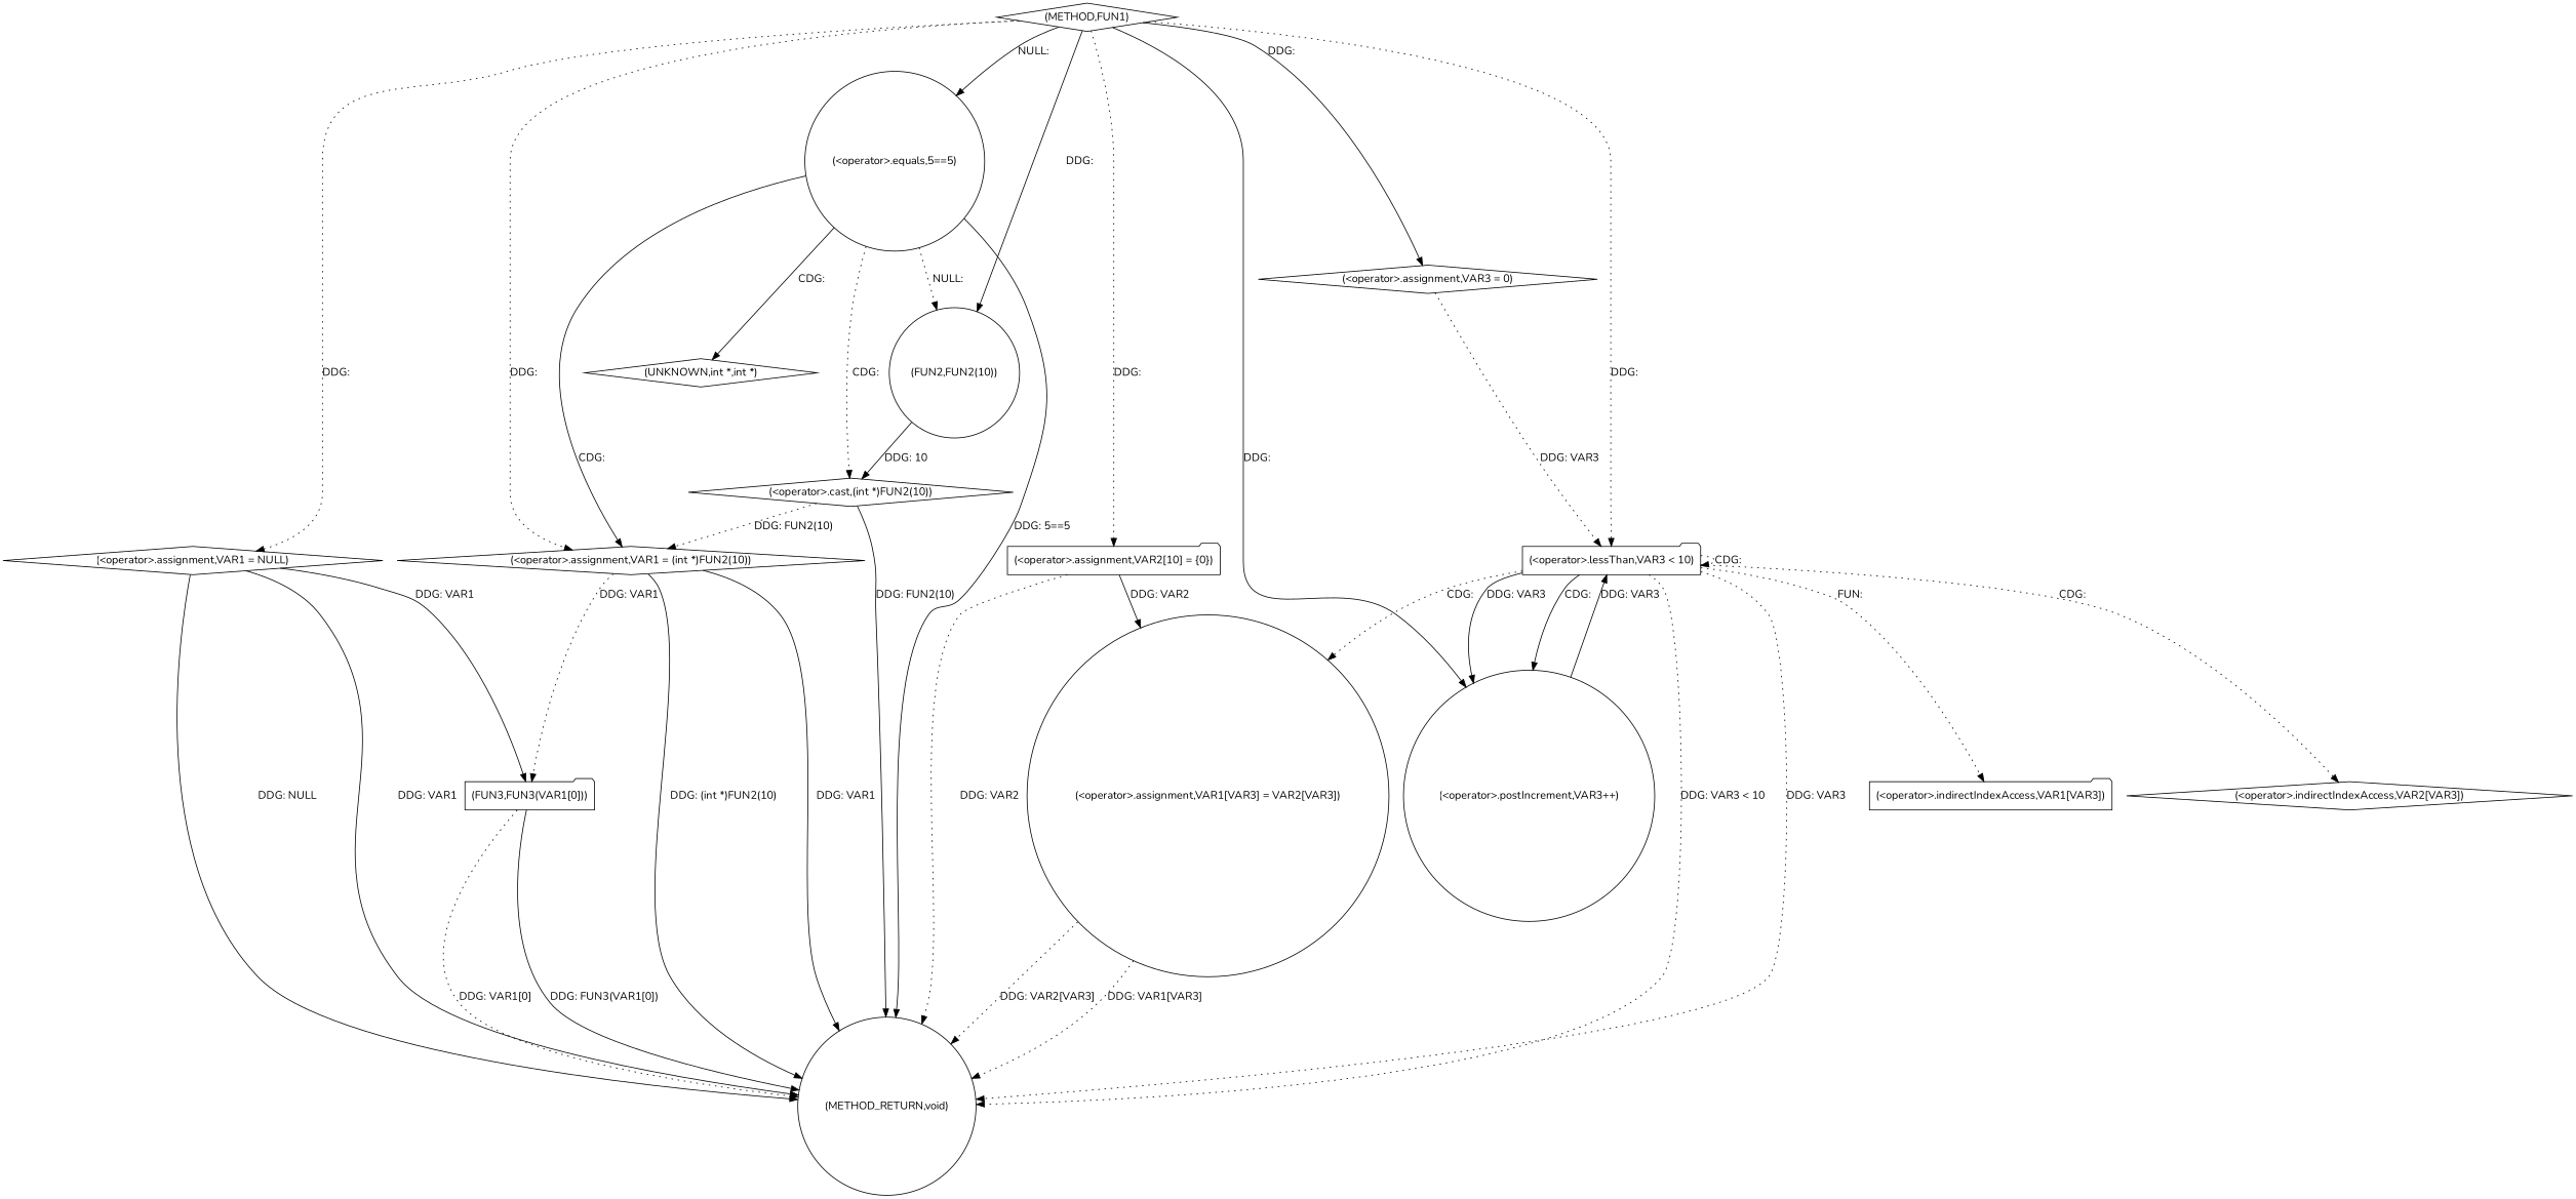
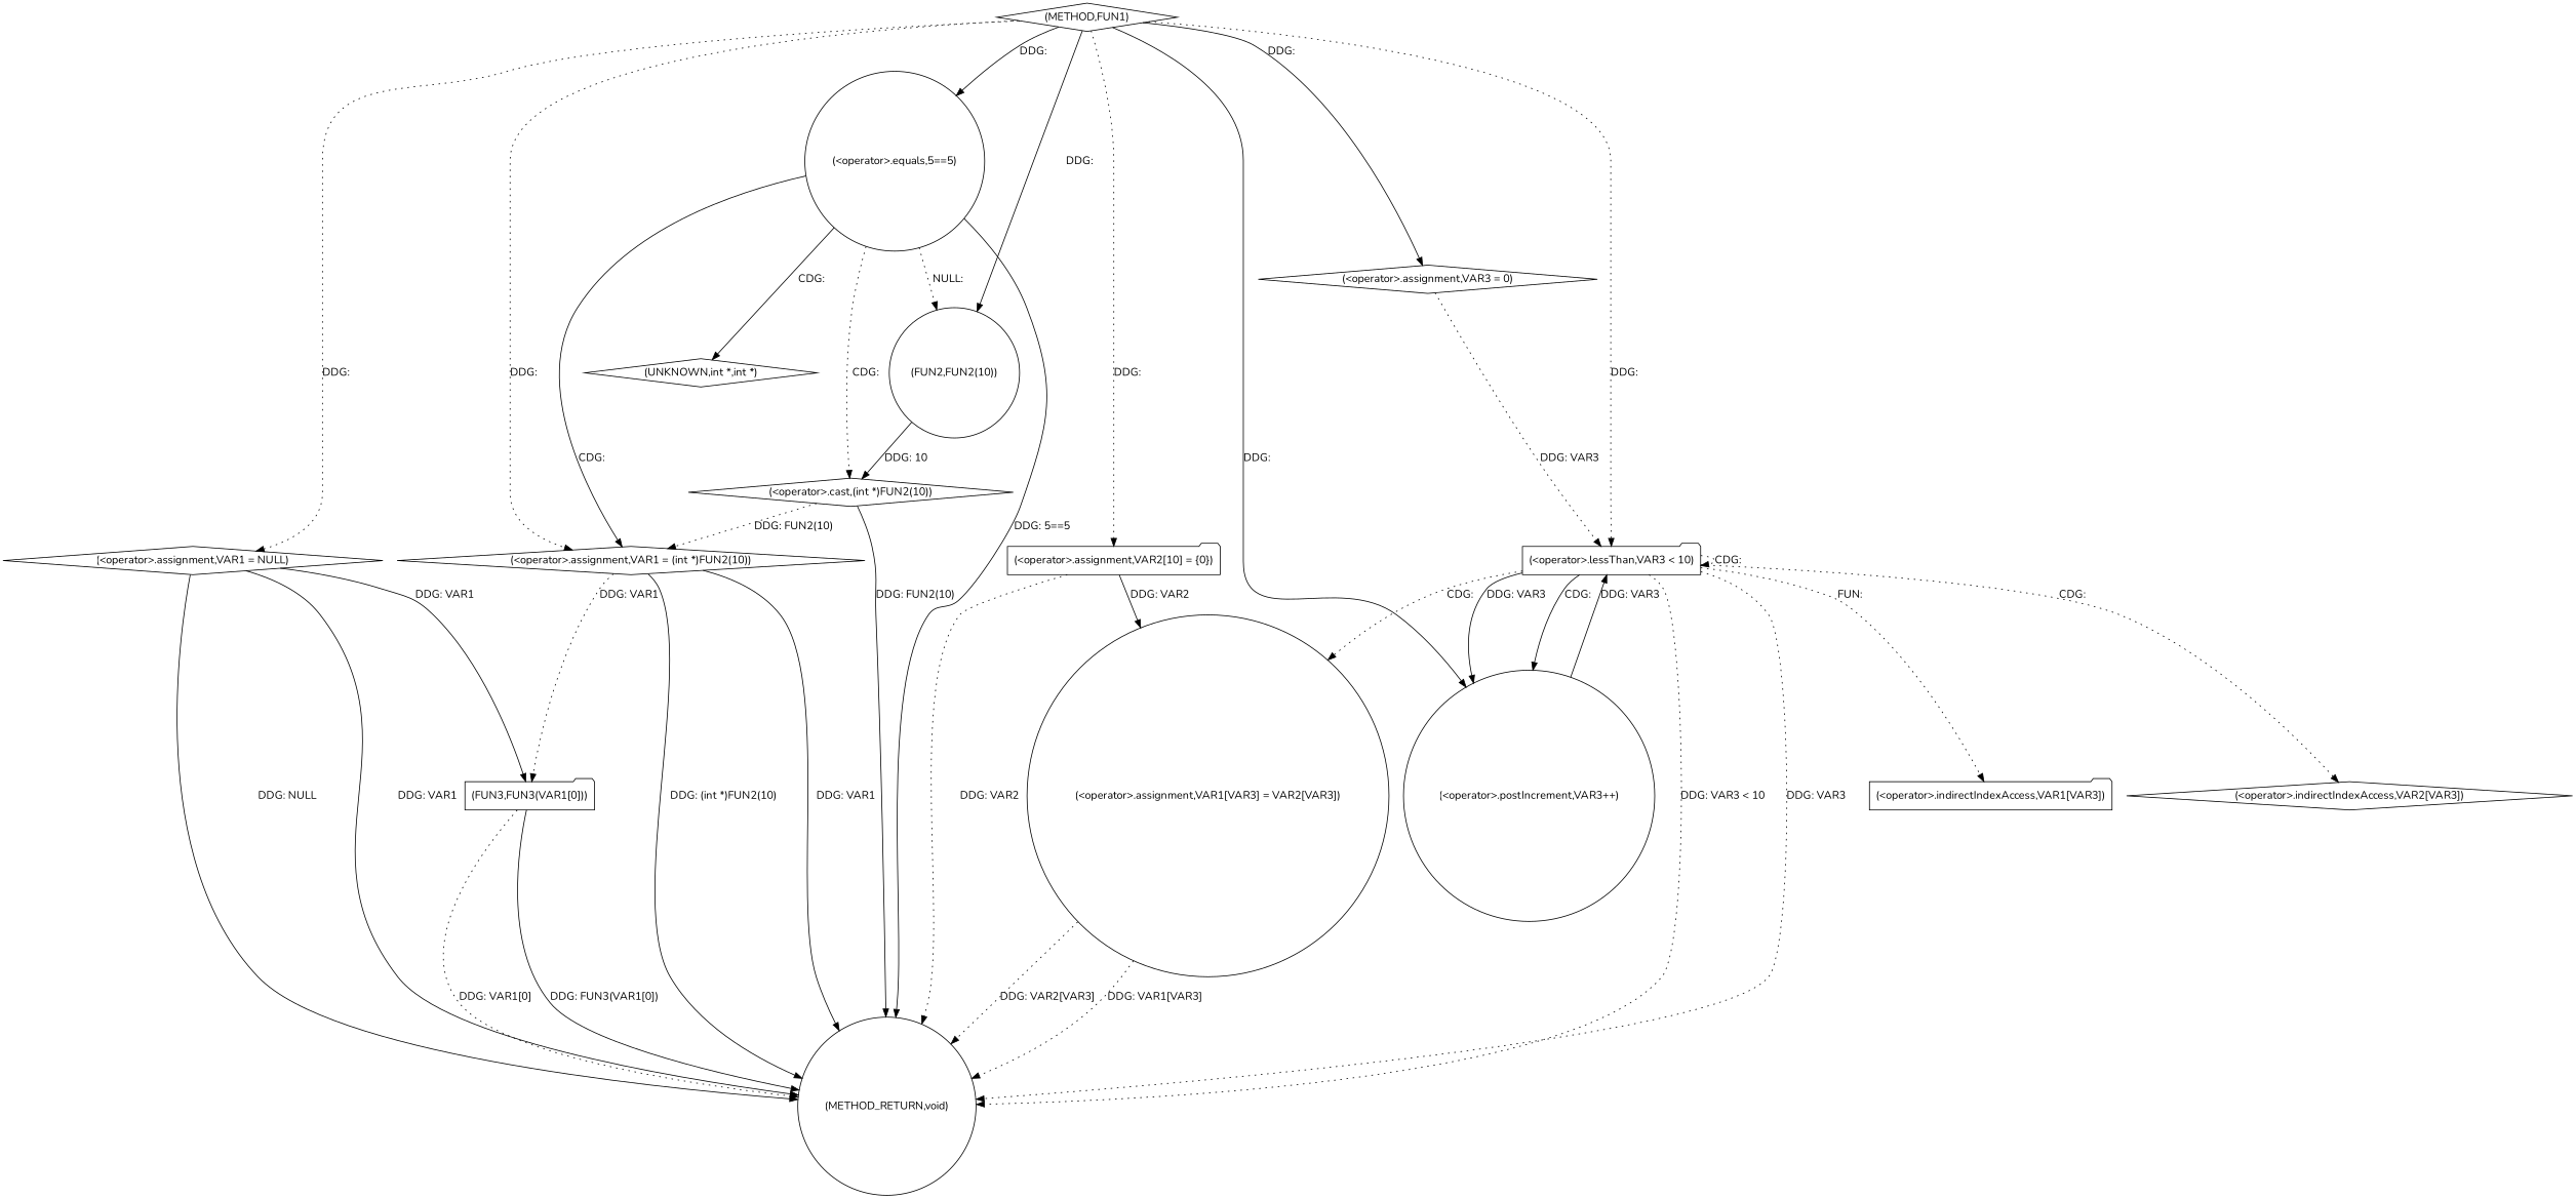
  digraph {
    fontname=Nunito
    node [fontname=Nunito shape=diamond]
    edge [fontname=Nunito style=dotted]
    n1 [label="(METHOD,FUN1)"]
    n2 [label="(<operator>.assignment,VAR1 = NULL)"]
    n3 [label="(<operator>.equals,5==5)" shape=circle]
    n4 [label="(<operator>.assignment,VAR1 = (int *)FUN2(10))"]
    n5 [label="(FUN2,FUN2(10))" shape=circle]
    n6 [label="(<operator>.assignment,VAR2[10] = {0})" shape=folder]
    n7 [label="(<operator>.assignment,VAR3 = 0)"]
    n8 [label="(<operator>.lessThan,VAR3 < 10)" shape=folder]
    n9 [label="(<operator>.postIncrement,VAR3++)" shape=circle]
    n10 [label="(METHOD_RETURN,void)" shape=circle]
    n11 [label="(FUN3,FUN3(VAR1[0]))" shape=folder]
    n12 [label="(<operator>.cast,(int *)FUN2(10))"]
    n13 [label="(UNKNOWN,int *,int *)"]
    n14 [label="(<operator>.assignment,VAR1[VAR3] = VAR2[VAR3])" shape=circle]
    n15 [label="(<operator>.indirectIndexAccess,VAR1[VAR3])" shape=folder]
    n16 [label="(<operator>.indirectIndexAccess,VAR2[VAR3])"]
    n1 -> n2 [label="DDG: "]
-   n1 -> n3 [label="NULL: " style=solid]
+   n1 -> n3 [label="DDG: " style=solid]
    n1 -> n4 [label="DDG: "]
    n1 -> n5 [label="DDG: " style=solid]
    n1 -> n6 [label="DDG: "]
    n1 -> n7 [label="DDG: " style=solid]
    n1 -> n8 [label="DDG: "]
    n1 -> n9 [label="DDG: " style=solid]
    n2 -> n10 [label="DDG: VAR1" style=solid]
    n2 -> n10 [label="DDG: NULL" style=solid]
    n2 -> n11 [label="DDG: VAR1" style=solid]
    n3 -> n4 [label="CDG: " style=solid]
    n3 -> n5 [label="NULL: "]
    n3 -> n10 [label="DDG: 5==5" style=solid]
    n3 -> n12 [label="CDG: "]
    n3 -> n13 [label="CDG: " style=solid]
    n4 -> n10 [label="DDG: VAR1" style=solid]
    n4 -> n10 [label="DDG: (int *)FUN2(10)" style=solid]
    n4 -> n11 [label="DDG: VAR1"]
    n5 -> n12 [label="DDG: 10" style=solid]
    n6 -> n10 [label="DDG: VAR2"]
    n6 -> n14 [label="DDG: VAR2" style=solid]
    n7 -> n8 [label="DDG: VAR3"]
    n8 -> n8 [label="CDG: "]
    n8 -> n9 [label="DDG: VAR3" style=solid]
    n8 -> n9 [label="CDG: " style=solid]
    n8 -> n10 [label="DDG: VAR3 < 10"]
    n8 -> n10 [label="DDG: VAR3"]
    n8 -> n14 [label="CDG: "]
    n8 -> n15 [label="FUN: "]
    n8 -> n16 [label="CDG: "]
    n9 -> n8 [label="DDG: VAR3" style=solid]
    n11 -> n10 [label="DDG: VAR1[0]"]
    n11 -> n10 [label="DDG: FUN3(VAR1[0])" style=solid]
    n12 -> n4 [label="DDG: FUN2(10)"]
    n12 -> n10 [label="DDG: FUN2(10)" style=solid]
    n14 -> n10 [label="DDG: VAR2[VAR3]"]
    n14 -> n10 [label="DDG: VAR1[VAR3]"]
  }
